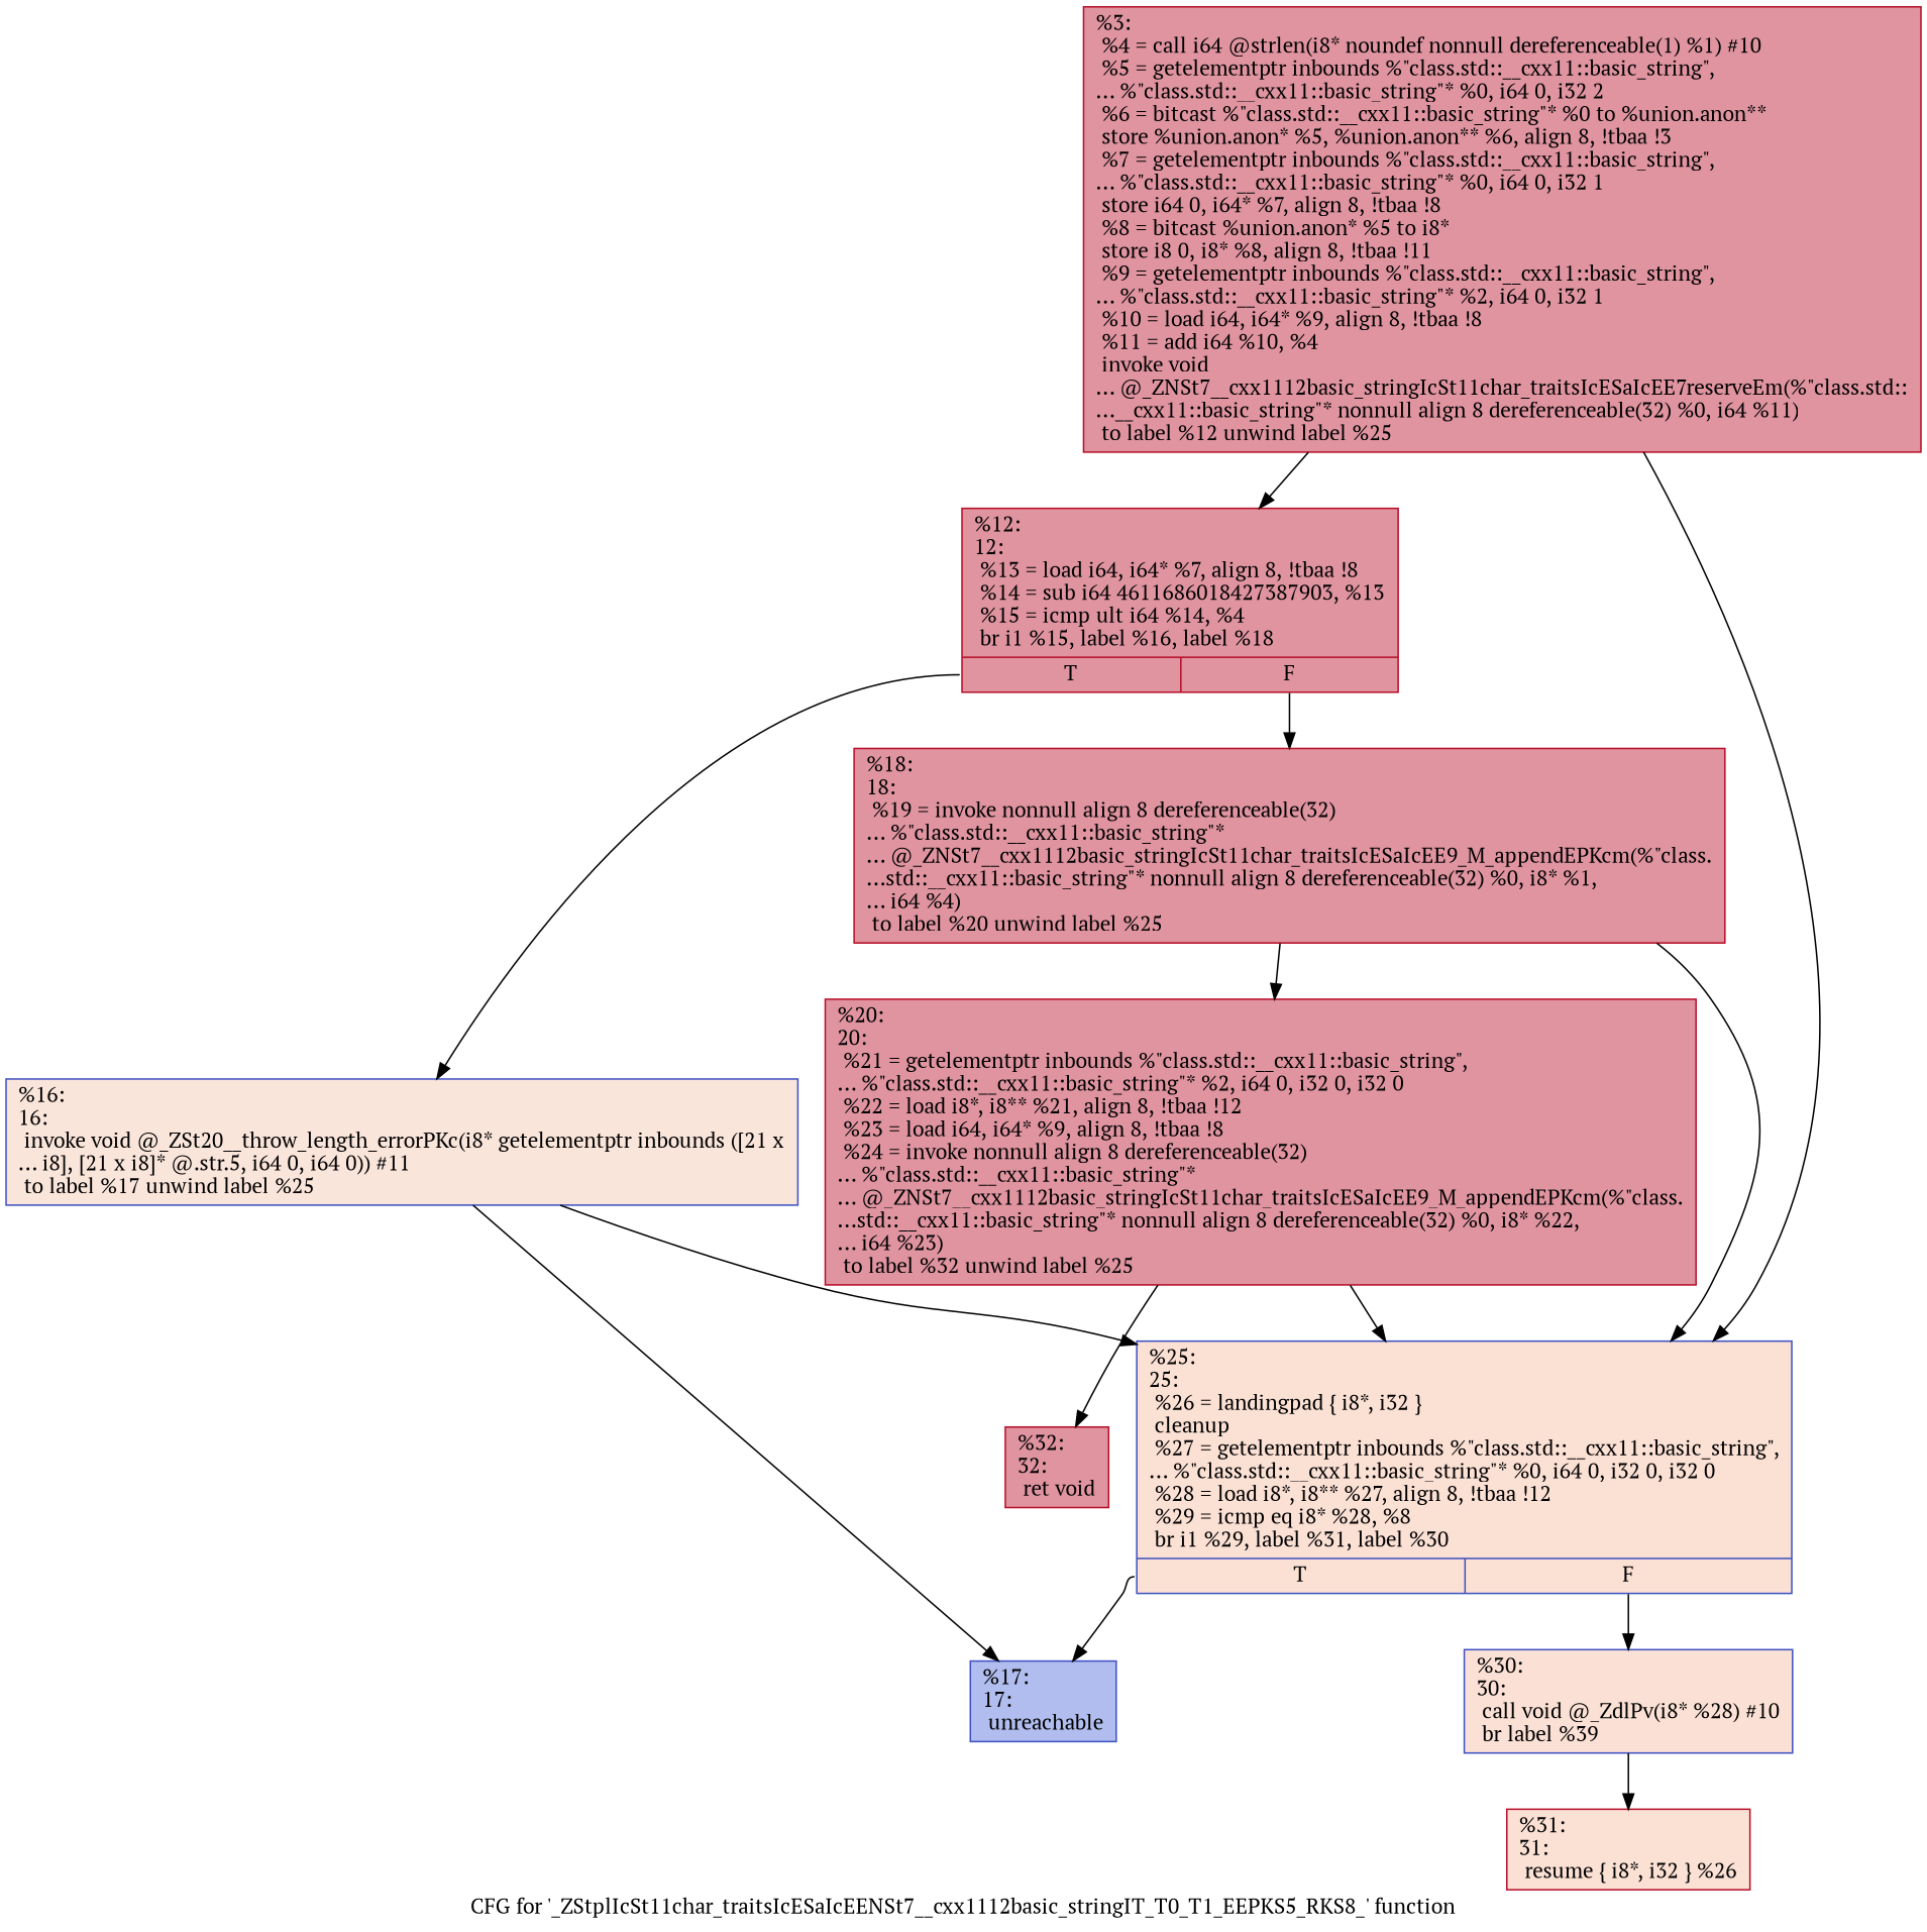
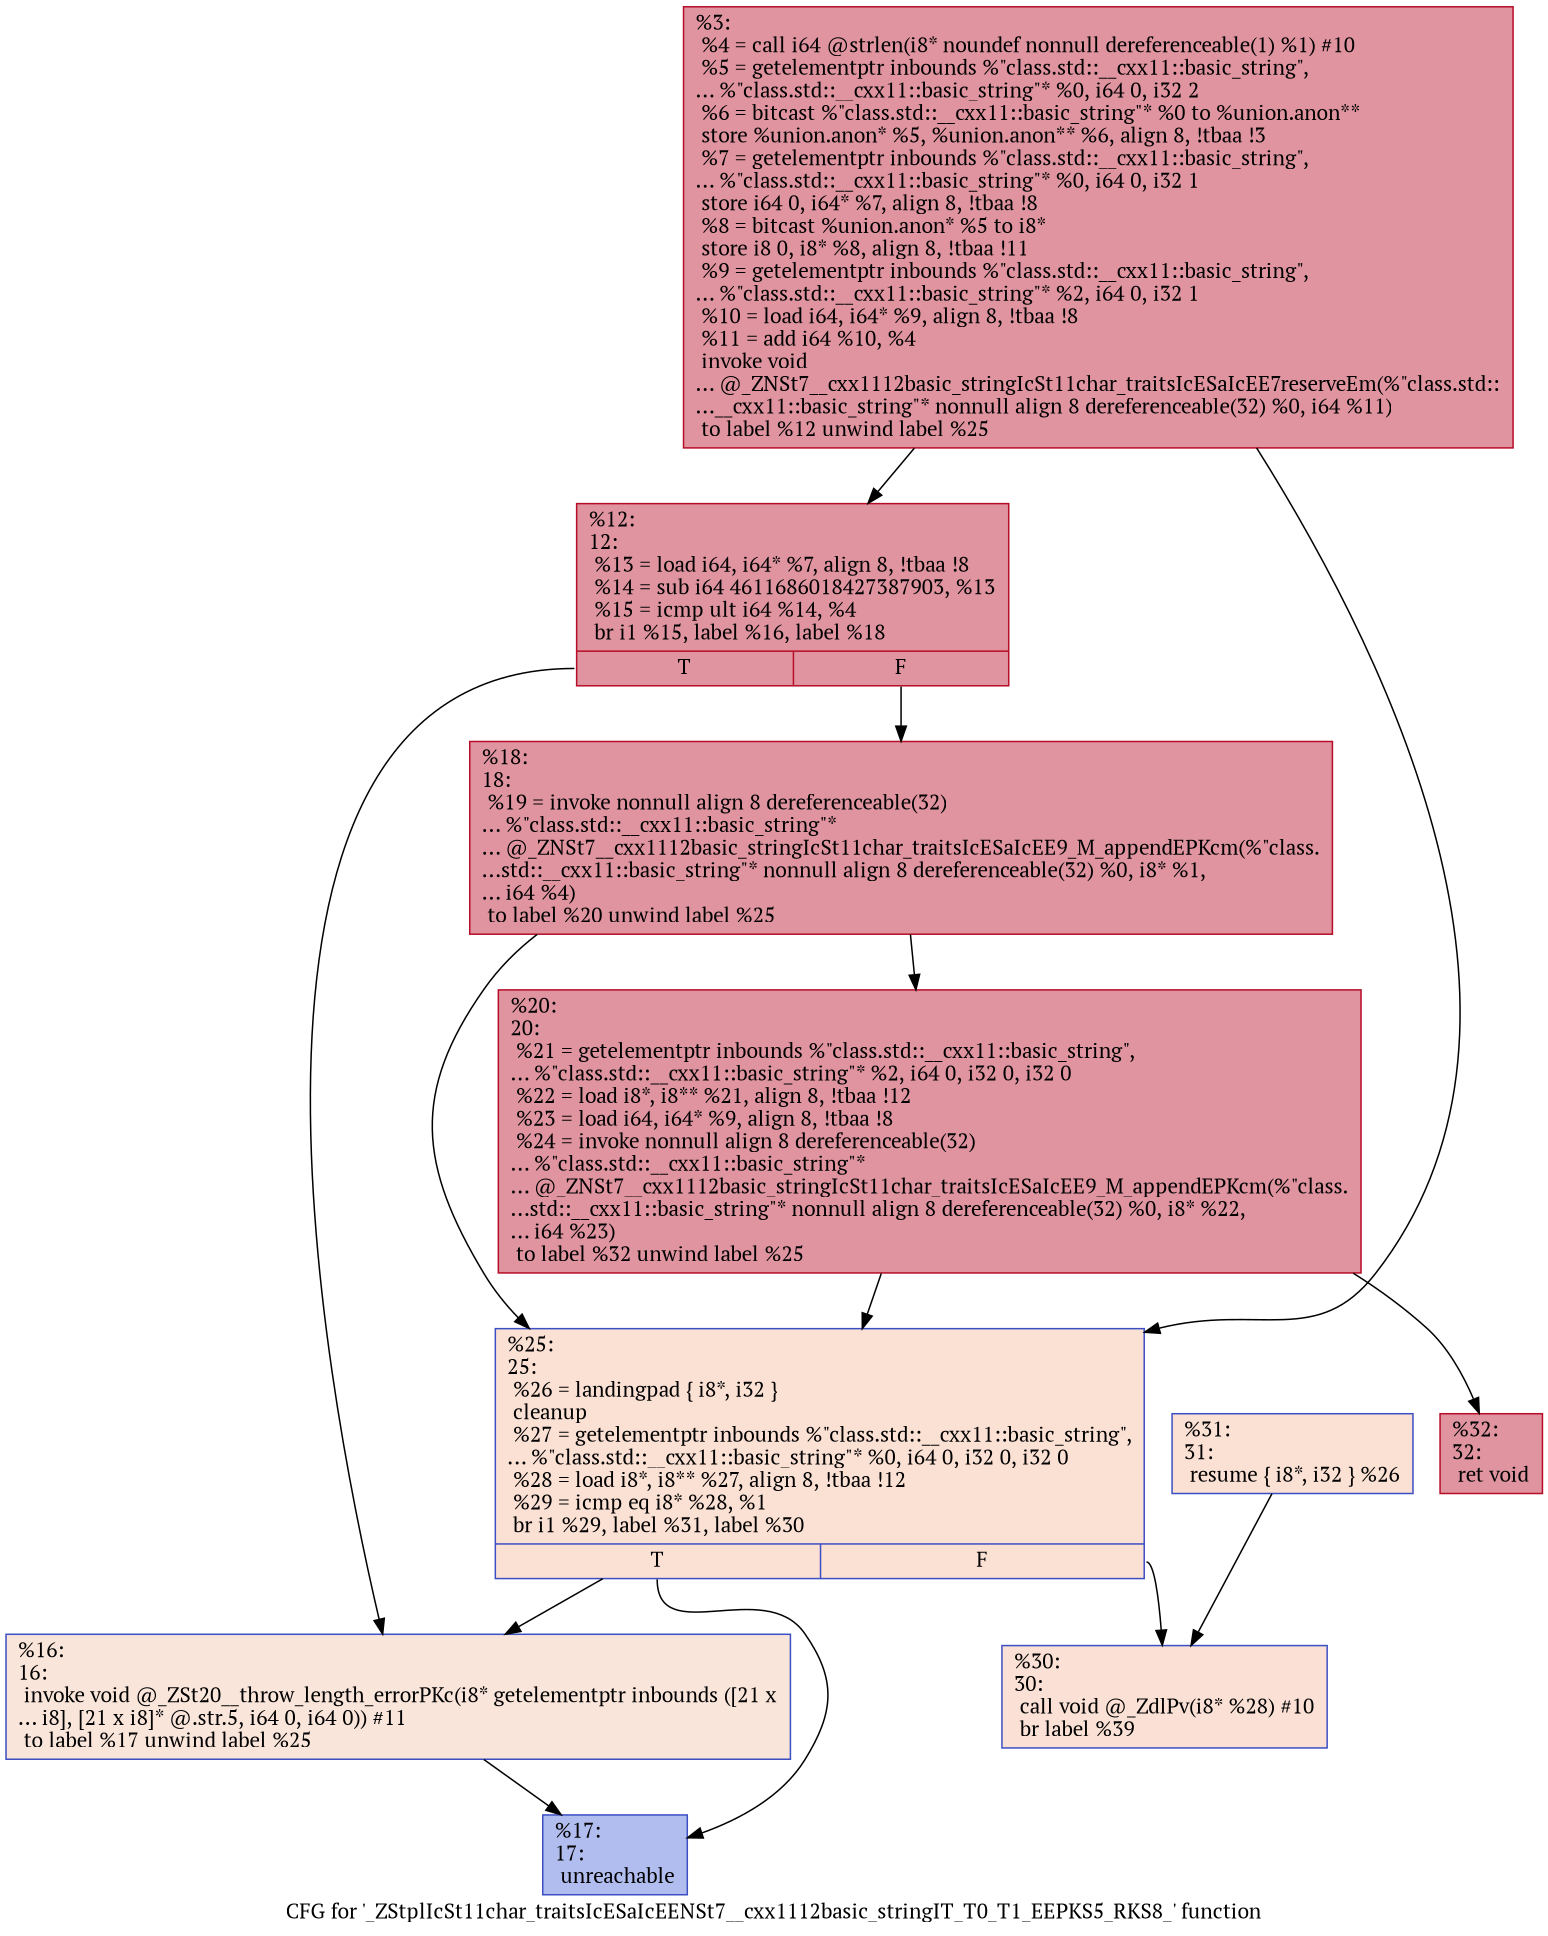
  digraph {
    fontname="PT Serif"
    label="CFG for '_ZStplIcSt11char_traitsIcESaIcEENSt7__cxx1112basic_stringIT_T0_T1_EEPKS5_RKS8_' function"
    node [color="#b70d28ff" fillcolor="#b70d2870" fontname="PT Serif" shape=record style=filled]
    edge [fontname="PT Serif"]
    n1 [label="{%3:\l  %4 = call i64 @strlen(i8* noundef nonnull dereferenceable(1) %1) #10\l  %5 = getelementptr inbounds %\"class.std::__cxx11::basic_string\",\l... %\"class.std::__cxx11::basic_string\"* %0, i64 0, i32 2\l  %6 = bitcast %\"class.std::__cxx11::basic_string\"* %0 to %union.anon**\l  store %union.anon* %5, %union.anon** %6, align 8, !tbaa !3\l  %7 = getelementptr inbounds %\"class.std::__cxx11::basic_string\",\l... %\"class.std::__cxx11::basic_string\"* %0, i64 0, i32 1\l  store i64 0, i64* %7, align 8, !tbaa !8\l  %8 = bitcast %union.anon* %5 to i8*\l  store i8 0, i8* %8, align 8, !tbaa !11\l  %9 = getelementptr inbounds %\"class.std::__cxx11::basic_string\",\l... %\"class.std::__cxx11::basic_string\"* %2, i64 0, i32 1\l  %10 = load i64, i64* %9, align 8, !tbaa !8\l  %11 = add i64 %10, %4\l  invoke void\l... @_ZNSt7__cxx1112basic_stringIcSt11char_traitsIcESaIcEE7reserveEm(%\"class.std::\l...__cxx11::basic_string\"* nonnull align 8 dereferenceable(32) %0, i64 %11)\l          to label %12 unwind label %25\l}"]
    n2 [label="{%12:\l12:                                               \l  %13 = load i64, i64* %7, align 8, !tbaa !8\l  %14 = sub i64 4611686018427387903, %13\l  %15 = icmp ult i64 %14, %4\l  br i1 %15, label %16, label %18\l|{<s0>T|<s1>F}}"]
-   n3 [color="#3d50c3ff" fillcolor="#f7b99e70" label="{%25:\l25:                                               \l  %26 = landingpad \{ i8*, i32 \}\l          cleanup\l  %27 = getelementptr inbounds %\"class.std::__cxx11::basic_string\",\l... %\"class.std::__cxx11::basic_string\"* %0, i64 0, i32 0, i32 0\l  %28 = load i8*, i8** %27, align 8, !tbaa !12\l  %29 = icmp eq i8* %28, %8\l  br i1 %29, label %31, label %30\l|{<s0>T|<s1>F}}"]
+   n3 [color="#3d50c3ff" fillcolor="#f7b99e70" label="{%25:\l25:                                               \l  %26 = landingpad \{ i8*, i32 \}\l          cleanup\l  %27 = getelementptr inbounds %\"class.std::__cxx11::basic_string\",\l... %\"class.std::__cxx11::basic_string\"* %0, i64 0, i32 0, i32 0\l  %28 = load i8*, i8** %27, align 8, !tbaa !12\l  %29 = icmp eq i8* %28, %1\l  br i1 %29, label %31, label %30\l|{<s0>T|<s1>F}}"]
    n4 [color="#3d50c3ff" fillcolor="#f4c5ad70" label="{%16:\l16:                                               \l  invoke void @_ZSt20__throw_length_errorPKc(i8* getelementptr inbounds ([21 x\l... i8], [21 x i8]* @.str.5, i64 0, i64 0)) #11\l          to label %17 unwind label %25\l}"]
    n5 [label="{%18:\l18:                                               \l  %19 = invoke nonnull align 8 dereferenceable(32)\l... %\"class.std::__cxx11::basic_string\"*\l... @_ZNSt7__cxx1112basic_stringIcSt11char_traitsIcESaIcEE9_M_appendEPKcm(%\"class.\l...std::__cxx11::basic_string\"* nonnull align 8 dereferenceable(32) %0, i8* %1,\l... i64 %4)\l          to label %20 unwind label %25\l}"]
    n6 [color="#3d50c3ff" fillcolor="#f7bca170" label="{%30:\l30:                                               \l  call void @_ZdlPv(i8* %28) #10\l  br label %39\l}"]
    n7 [color="#3d50c3ff" fillcolor="#4f69d970" label="{%17:\l17:                                               \l  unreachable\l}"]
    n8 [label="{%20:\l20:                                               \l  %21 = getelementptr inbounds %\"class.std::__cxx11::basic_string\",\l... %\"class.std::__cxx11::basic_string\"* %2, i64 0, i32 0, i32 0\l  %22 = load i8*, i8** %21, align 8, !tbaa !12\l  %23 = load i64, i64* %9, align 8, !tbaa !8\l  %24 = invoke nonnull align 8 dereferenceable(32)\l... %\"class.std::__cxx11::basic_string\"*\l... @_ZNSt7__cxx1112basic_stringIcSt11char_traitsIcESaIcEE9_M_appendEPKcm(%\"class.\l...std::__cxx11::basic_string\"* nonnull align 8 dereferenceable(32) %0, i8* %22,\l... i64 %23)\l          to label %32 unwind label %25\l}"]
-   n9 [fillcolor="#f7b99e70" label="{%31:\l31:                                               \l  resume \{ i8*, i32 \} %26\l}"]
+   n9 [color="#3d50c3ff" fillcolor="#f7b99e70" label="{%31:\l31:                                               \l  resume \{ i8*, i32 \} %26\l}"]
    n10 [label="{%32:\l32:                                               \l  ret void\l}"]
    n1 -> n2
    n1 -> n3
    n2 -> n4 [tailport=s0]
    n2 -> n5 [tailport=s1]
    n3 -> n6 [tailport=s1]
    n3 -> n7 [tailport=s0]
-   n4 -> n3
+   n3 -> n4
    n4 -> n7
    n5 -> n3
    n5 -> n8
-   n6 -> n9
+   n9 -> n6
    n8 -> n3
    n8 -> n10
  }
